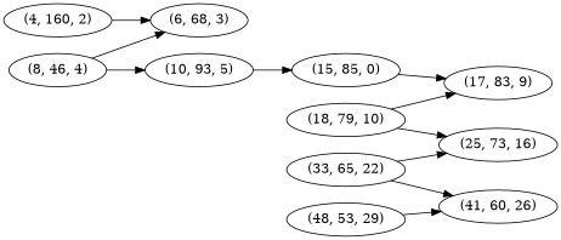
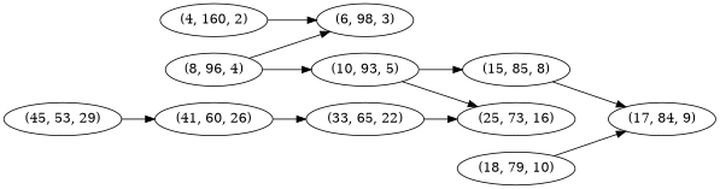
  digraph {
    rankdir=LR
    n1 [label="(4, 160, 2)"]
-   "(6, 98, 3)" [label="(6, 68, 3)"]
-   "(8, 96, 4)" [label="(8, 46, 4)"]
+   "(6, 98, 3)"
+   "(8, 96, 4)"
    "(10, 93, 5)"
-   "(15, 85, 8)" [label="(15, 85, 0)"]
-   "(17, 83, 9)"
+   "(15, 85, 8)"
+   "(17, 83, 9)" [label="(17, 84, 9)"]
    "(18, 79, 10)"
    "(25, 73, 16)"
    "(33, 65, 22)"
    "(41, 60, 26)"
-   "(48, 53, 29)"
+   "(48, 53, 29)" [label="(45, 53, 29)"]
    n1 -> "(6, 98, 3)"
    "(8, 96, 4)" -> "(6, 98, 3)"
    "(8, 96, 4)" -> "(10, 93, 5)"
    "(10, 93, 5)" -> "(15, 85, 8)"
    "(15, 85, 8)" -> "(17, 83, 9)"
    "(18, 79, 10)" -> "(17, 83, 9)"
-   "(18, 79, 10)" -> "(25, 73, 16)"
+   "(10, 93, 5)" -> "(25, 73, 16)"
    "(33, 65, 22)" -> "(25, 73, 16)"
-   "(33, 65, 22)" -> "(41, 60, 26)"
+   "(41, 60, 26)" -> "(33, 65, 22)"
    "(48, 53, 29)" -> "(41, 60, 26)"
  }
